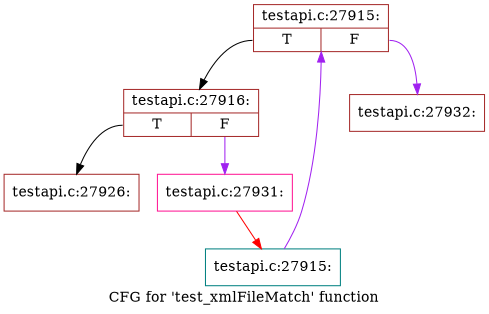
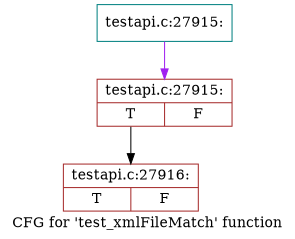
  digraph {
    label="CFG for 'test_xmlFileMatch' function"
    node [color=brown shape=record]
    edge [color=purple]
    n1 [label="{testapi.c:27915:|{<s0>T|<s1>F}}"]
    n2 [label="{testapi.c:27916:|{<s0>T|<s1>F}}"]
-   n3 [label="{testapi.c:27932:}"]
-   n4 [label="{testapi.c:27926:}"]
-   n5 [color=deeppink label="{testapi.c:27931:}"]
    n6 [color=teal label="{testapi.c:27915:}"]
    n1 -> n2 [color=black tailport=s0]
-   n1 -> n3 [tailport=s1]
-   n2 -> n4 [color=black tailport=s0]
-   n2 -> n5 [tailport=s1]
-   n5 -> n6 [color=red]
    n6 -> n1
  }
